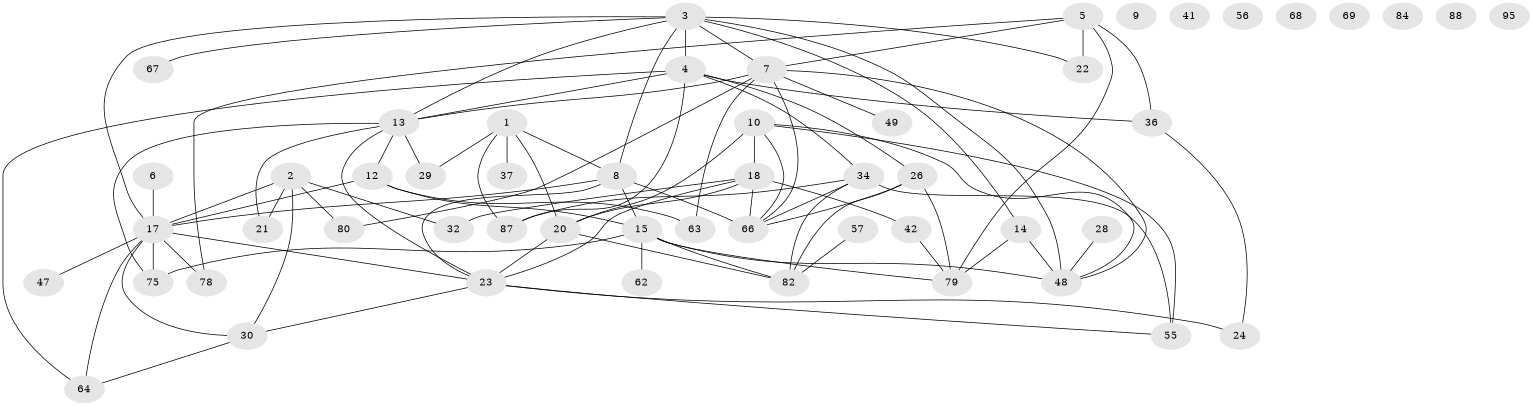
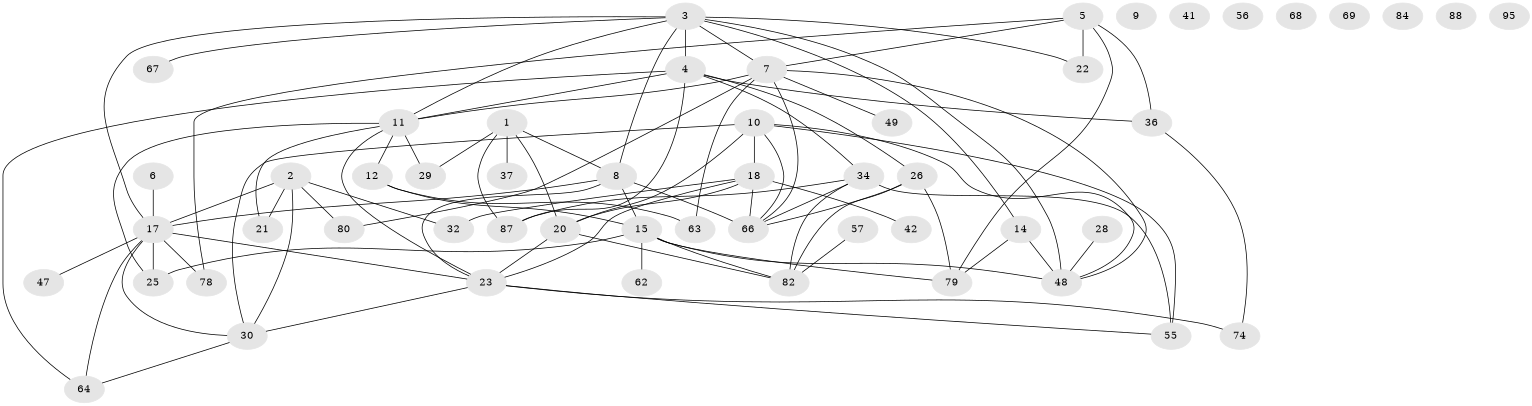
  graph {
    node [color=gray90 style=filled]
    1 [super="+46+89"]
    8 [super="+72"]
    20 [super="+27"]
    29
    37
    87
    17 [super="+39+75"]
    66 [super="+98+85"]
    15 [super="+77+24"]
    23
    82
    2 [super="+13"]
    21 [super="+50"]
    30 [super="+53+70"]
    32
    80
    64
    78
-   25 [super="+33" label=75]
+   25 [super="+33"]
    47
    3 [super="+99+73+61+40"]
    4 [super="+71"]
    7 [super="+38+58"]
-   11 [super="+31" label=13]
+   11 [super="+31"]
    14 [super="+43"]
    22
    48 [super="+65"]
    67
    26 [super="+35"]
    34
    36 [super="+97"]
    49 [super="+59"]
    63
    12 [super="+100+93"]
    79 [super="+83"]
    55 [super="+94"]
-   74 [label=24]
+   74
    5 [super="+44+60"]
    6
    62
    9
    10 [super="+91+16"]
    18 [super="+102+19"]
    42
    28
    41 [super="+105"]
    56
    57
    68
    69
    84
    88
    95
    1 -- 8
    1 -- 20
    1 -- 29
    1 -- 37
    1 -- 87
    8 -- 17
    8 -- 66
    8 -- 15
    8 -- 23
    20 -- 23
    20 -- 82
    17 -- 23
    17 -- 30
    17 -- 64
    17 -- 78
    17 -- 25
    17 -- 47
    15 -- 82
    15 -- 25
    15 -- 48
    15 -- 79
    15 -- 62
    23 -- 30
    23 -- 55
    23 -- 74
    2 -- 17
    2 -- 21
    2 -- 30
    2 -- 32
    2 -- 80
    30 -- 64
    3 -- 8
    3 -- 17 [weight=2]
    3 -- 4
    3 -- 7
    3 -- 11
    3 -- 14
    3 -- 22
    3 -- 48 [weight=2]
    3 -- 67
    4 -- 87
    4 -- 64
    4 -- 11
    4 -- 26
    4 -- 34
    4 -- 36
    7 -- 66
    7 -- 80
    7 -- 11
    7 -- 48
    7 -- 49
    7 -- 63
    11 -- 29
    11 -- 23
    11 -- 21
    11 -- 25
    11 -- 12
    14 -- 48
    14 -- 79
    26 -- 66
    26 -- 82
    26 -- 79
    34 -- 87
    34 -- 66
    34 -- 82
    34 -- 55
    36 -- 74
-   12 -- 17
    12 -- 15
    12 -- 63
    5 -- 78
    5 -- 7
    5 -- 22
    5 -- 36
    5 -- 79
    6 -- 17
    10 -- 20
    10 -- 66
+   10 -- 30
    10 -- 48
    10 -- 55
    10 -- 18
    18 -- 20
    18 -- 66
    18 -- 23
    18 -- 32
    18 -- 42
-   42 -- 79
    28 -- 48
    57 -- 82
  }
